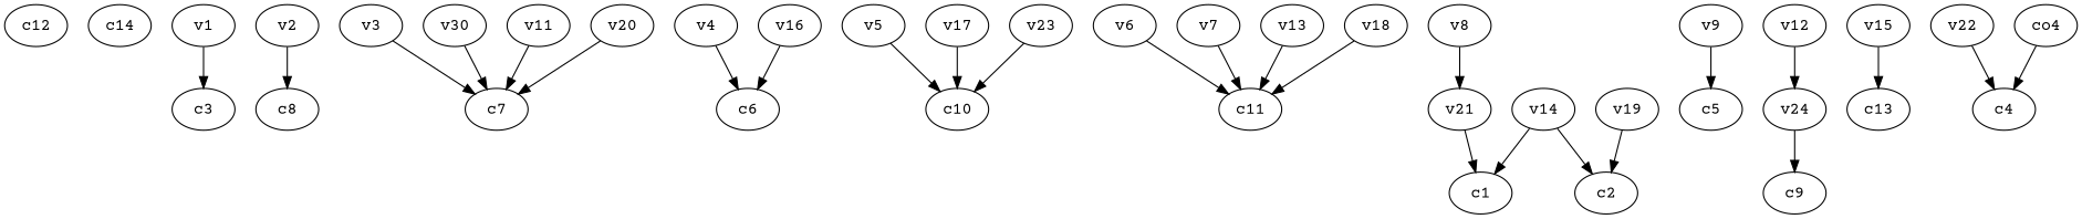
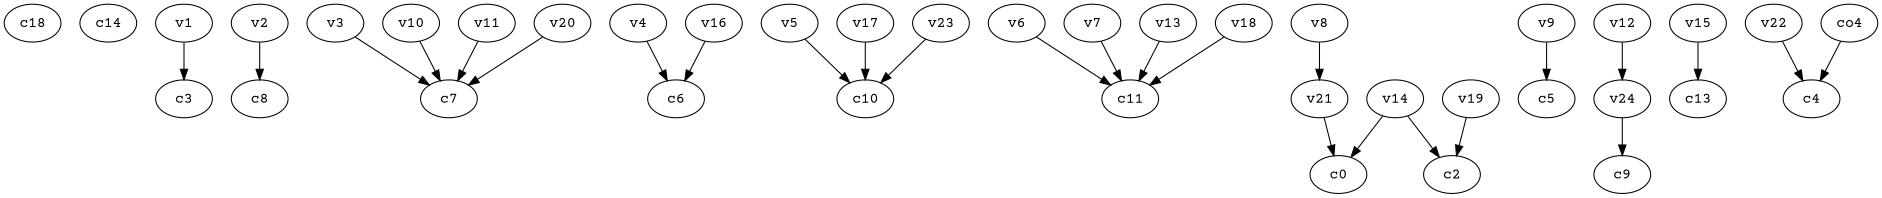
  strict digraph {
    fontname="Courier Prime"
    node [fontname="Courier Prime"]
    edge [fontname="Courier Prime" weight=1]
-   c12
+   c12 [label=c18]
    c14
    v1
    c3
    v2
    c8
    v3
    c7
    v4
    c6
    v5
    c10
    v6
    c11
    v7
    v8
    v21
    v9
    c5
-   v10 [label=v30]
+   v10
    v11
    v12
    v24
    v13
    v14
-   c1
+   c1 [label=c0]
    c2
    v15
    c13
    v16
    v17
    v18
    v19
    v20
    v22
    c4
    v23
    c9
    n39 [label=co4]
    v1 -> c3
    v2 -> c8
    v3 -> c7
    v4 -> c6
    v5 -> c10
    v6 -> c11
    v7 -> c11
    v8 -> v21
    v21 -> c1
    v9 -> c5
    v10 -> c7
    v11 -> c7
    v12 -> v24
    v24 -> c9
    v13 -> c11
    v14 -> c1
    v14 -> c2
    v15 -> c13
    v16 -> c6
    v17 -> c10
    v18 -> c11
    v19 -> c2
    v20 -> c7
    v22 -> c4
    v23 -> c10
    n39 -> c4
  }
